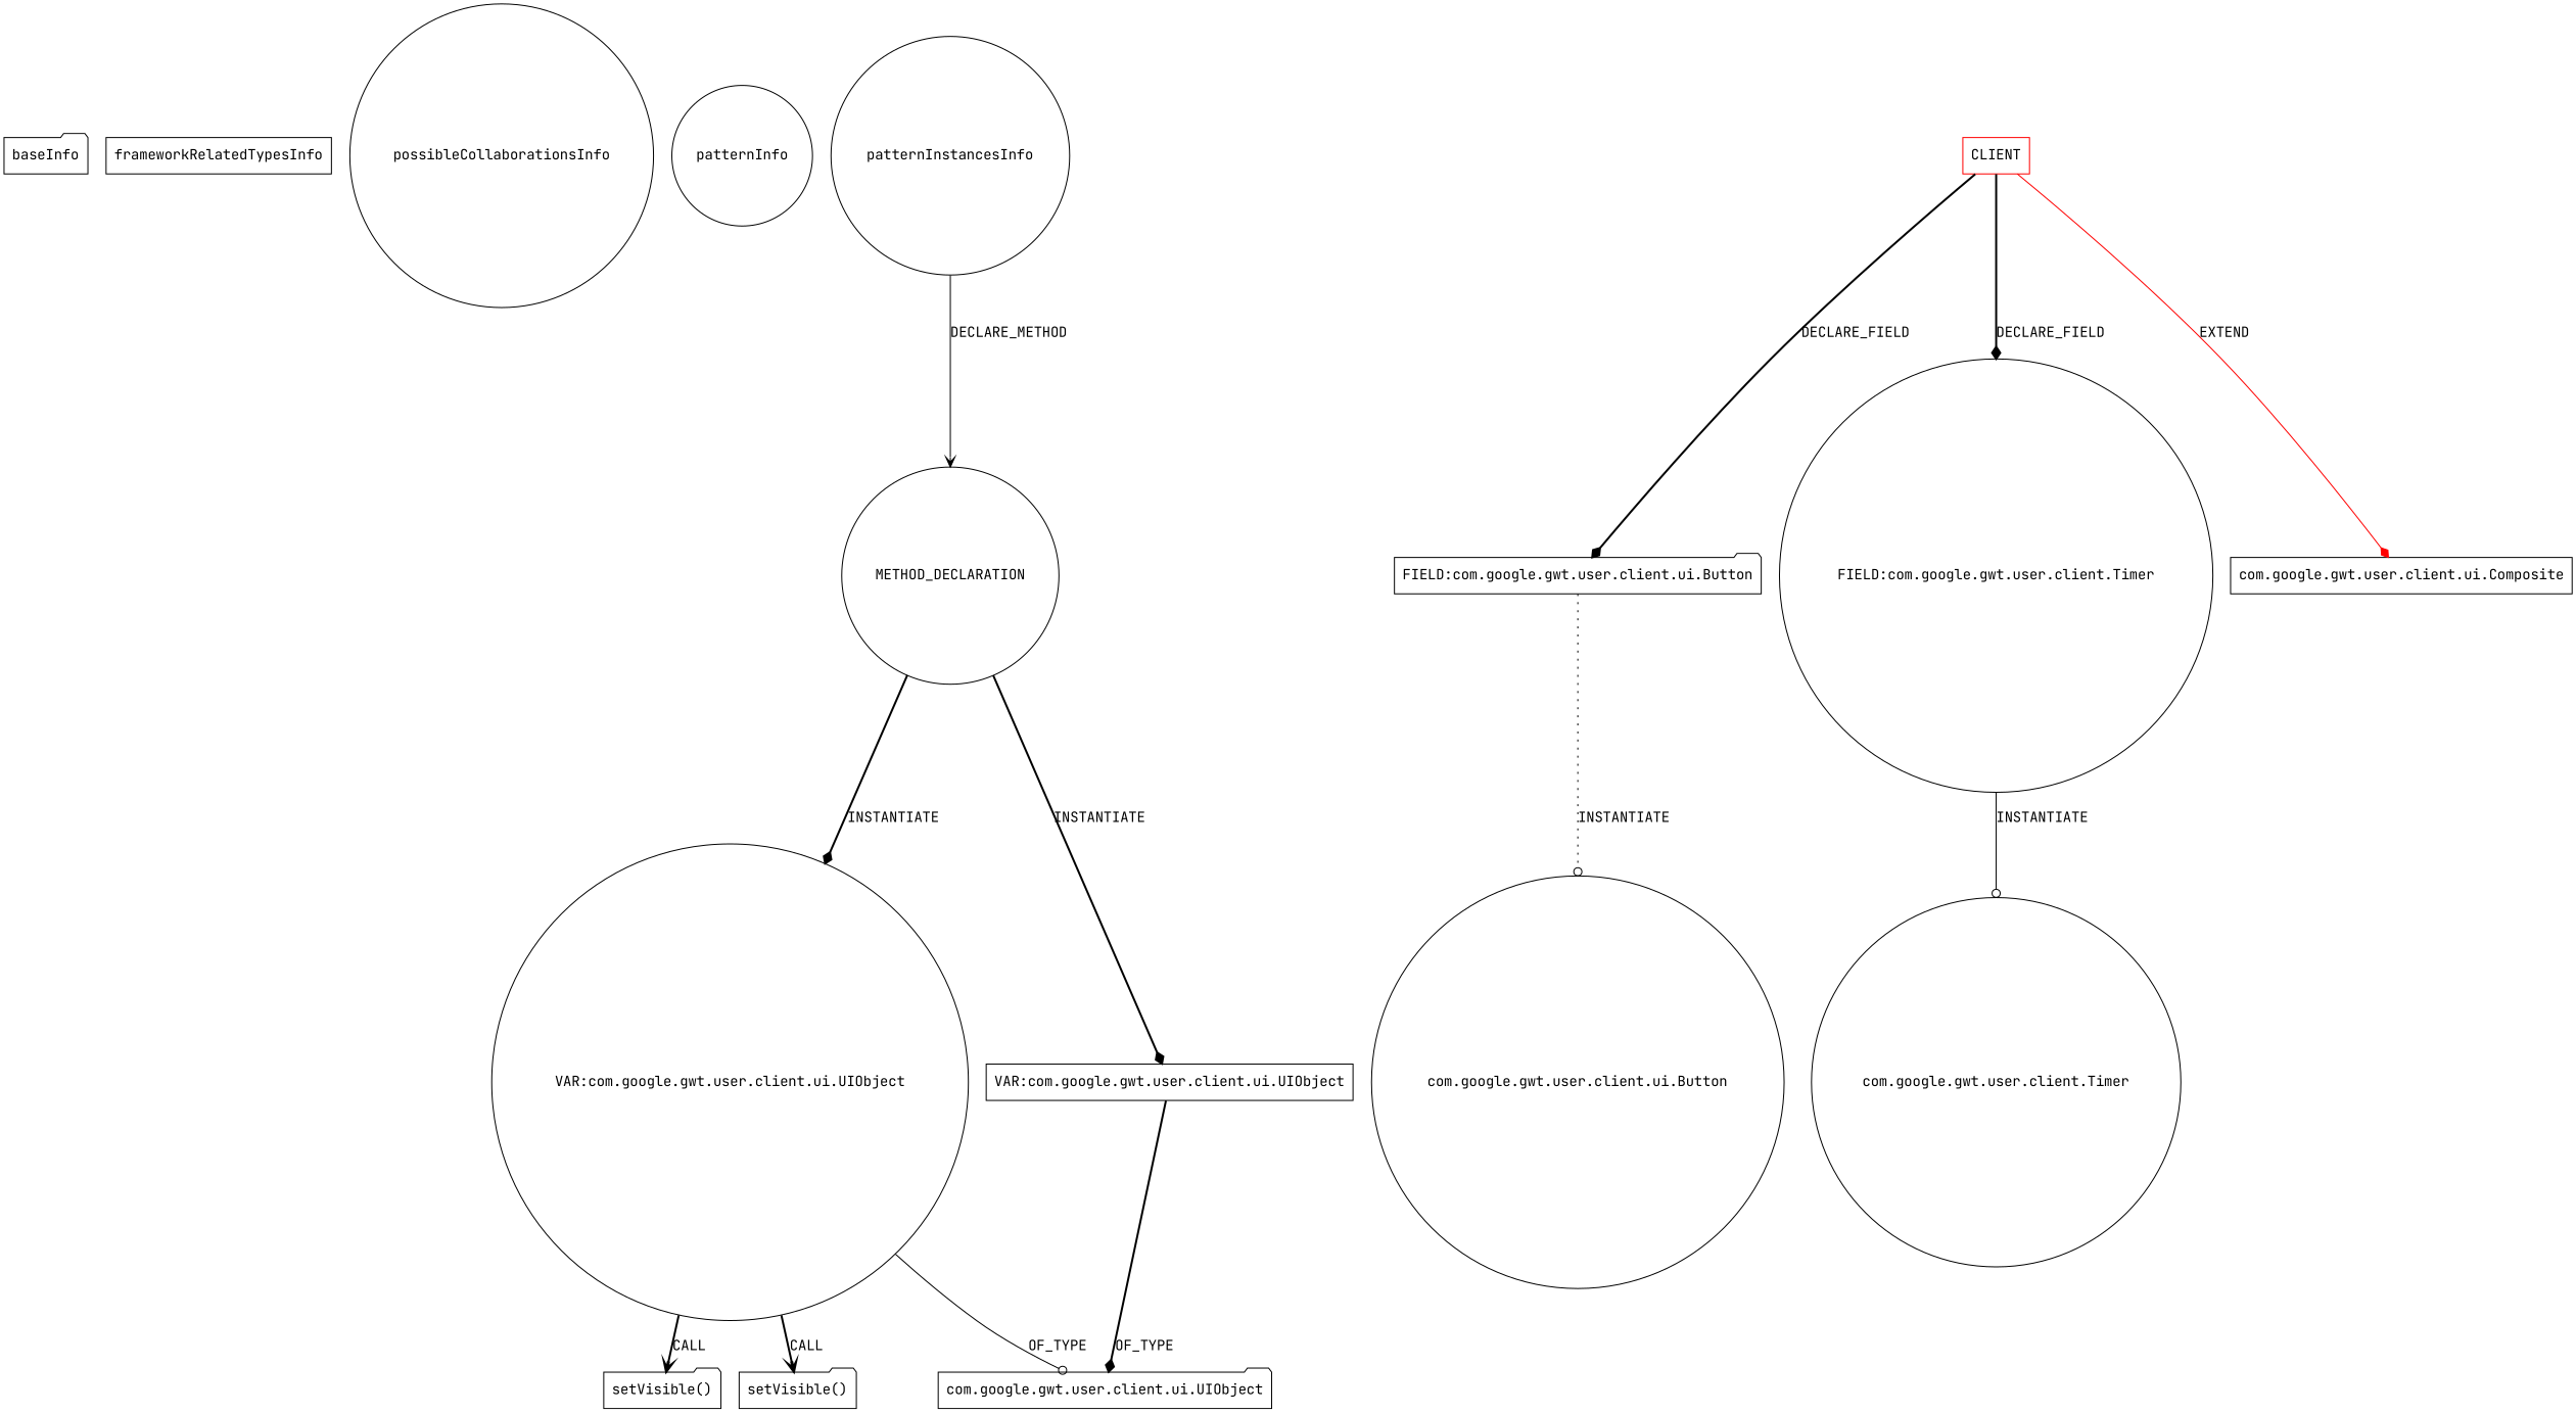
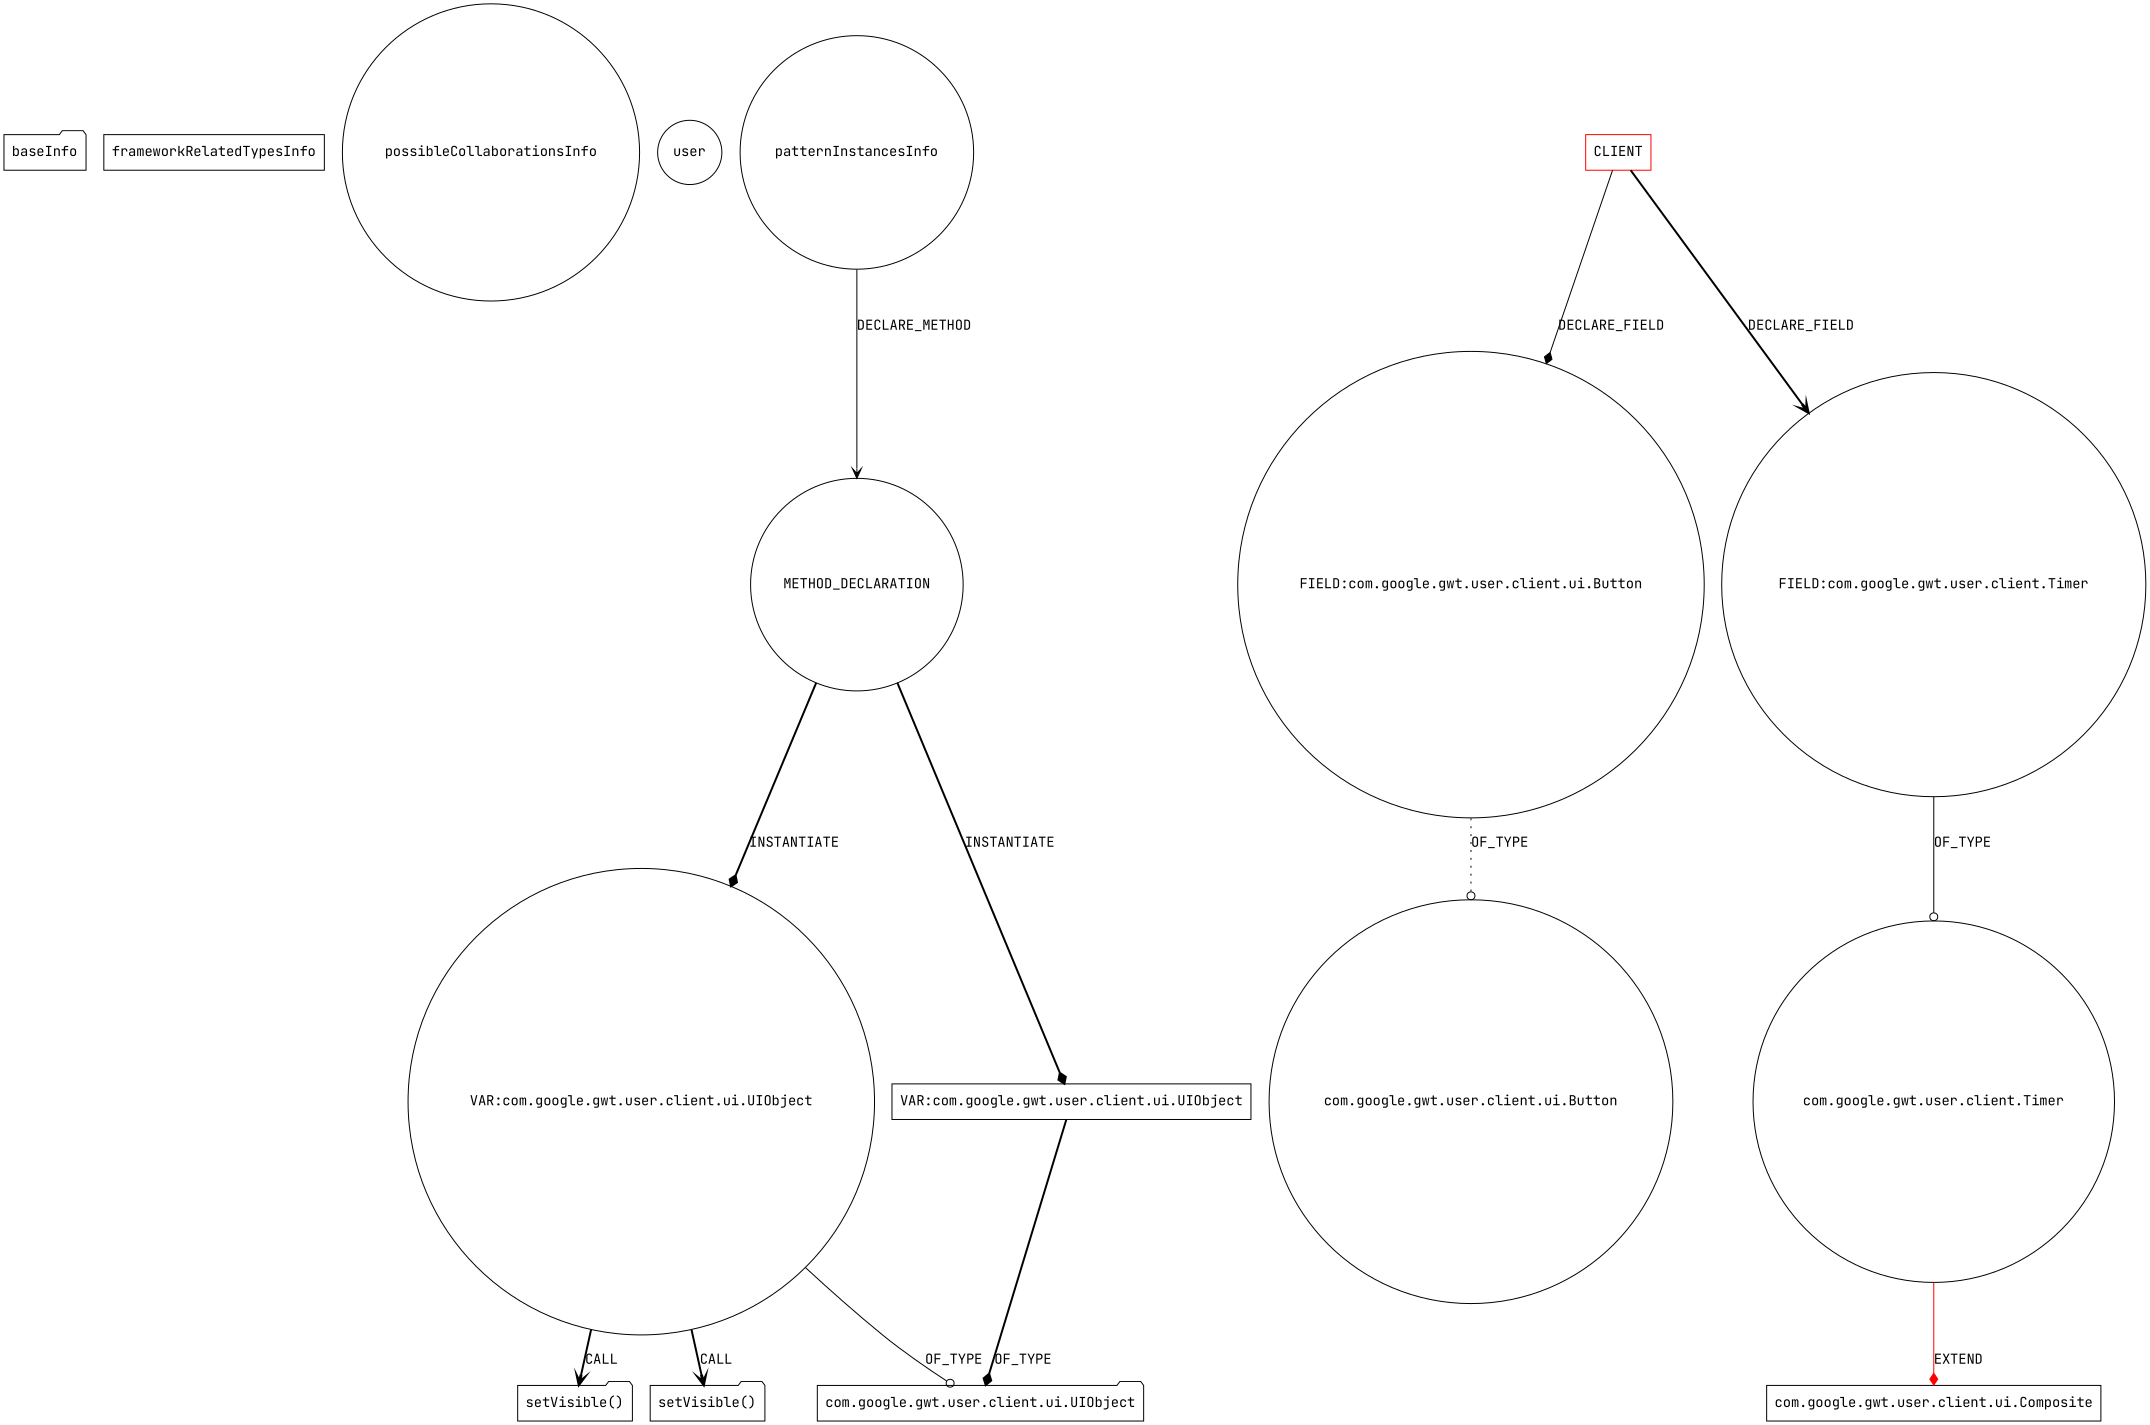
  digraph {
    fontname="JetBrains Mono"
    node [fontname="JetBrains Mono" shape=circle isFrameworkType=false]
    edge [arrowhead=diamond fontname="JetBrains Mono" style=bold]
    baseInfo [category=pattern graphId=184 isAnonymous=false possibleRelation=false shape=folder isFrameworkType=""]
    frameworkRelatedTypesInfo [0="com.google.gwt.user.client.ui.Composite" shape=box isFrameworkType=""]
    possibleCollaborationsInfo [isFrameworkType=""]
-   patternInfo [frequency=2.0 patternRootClient=0 isFrameworkType=""]
+   patternInfo [frequency=2.0 patternRootClient=0 label=user isFrameworkType=""]
    patternInstancesInfo [0="WSDOT-WSDOT-Search-GWT~/WSDOT-WSDOT-Search-GWT/WSDOT-Search-GWT-master/src/gov/wa/wsdot/search/client/SearchWidget.java~SearchWidget~449" 1="henrikerola-FaceLogin~/henrikerola-FaceLogin/FaceLogin-master/src/main/java/com/github/henrikerola/facelogin/client/LoginView.java~LoginView~1385" isFrameworkType=""]
    n6 [label=METHOD_DECLARATION vertexType=CLIENT_METHOD_DECLARATION]
-   n7 [label="FIELD:com.google.gwt.user.client.ui.Button" shape=folder vertexType=FIELD_DECLARATION]
+   n7 [label="FIELD:com.google.gwt.user.client.ui.Button" vertexType=FIELD_DECLARATION]
    n8 [label="com.google.gwt.user.client.ui.Button" vertexType=FRAMEWORK_CLASS_TYPE]
    n9 [color=red label=CLIENT shape=box vertexType=ROOT_CLIENT_CLASS_DECLARATION]
    n10 [label="FIELD:com.google.gwt.user.client.Timer" vertexType=FIELD_DECLARATION]
    n11 [label="com.google.gwt.user.client.ui.Composite" shape=box vertexType=FRAMEWORK_CLASS_TYPE]
    n12 [label="com.google.gwt.user.client.Timer" vertexType=FRAMEWORK_CLASS_TYPE]
    n13 [label="VAR:com.google.gwt.user.client.ui.UIObject" vertexType=VARIABLE_EXPRESION]
    n14 [label="VAR:com.google.gwt.user.client.ui.UIObject" shape=box vertexType=VARIABLE_EXPRESION]
    n15 [label="setVisible()" shape=folder vertexType=INSIDE_CALL]
    n16 [label="setVisible()" shape=folder vertexType=INSIDE_CALL]
    n17 [label="com.google.gwt.user.client.ui.UIObject" shape=folder vertexType=FRAMEWORK_CLASS_TYPE]
    patternInstancesInfo -> n6 [arrowhead=vee label=DECLARE_METHOD style=solid]
    n6 -> n13 [label=INSTANTIATE]
    n6 -> n14 [label=INSTANTIATE]
-   n7 -> n8 [arrowhead=odot label=INSTANTIATE style=dotted]
-   n9 -> n7 [label=DECLARE_FIELD]
-   n9 -> n10 [label=DECLARE_FIELD]
-   n9 -> n11 [color=red label=EXTEND style=solid]
-   n10 -> n12 [arrowhead=odot label=INSTANTIATE style=solid]
+   n7 -> n8 [arrowhead=odot label=OF_TYPE style=dotted]
+   n9 -> n7 [label=DECLARE_FIELD style=solid]
+   n9 -> n10 [arrowhead=vee label=DECLARE_FIELD]
+   n12 -> n11 [color=red label=EXTEND style=solid]
+   n10 -> n12 [arrowhead=odot label=OF_TYPE style=solid]
    n13 -> n15 [arrowhead=vee label=CALL]
    n13 -> n16 [arrowhead=vee label=CALL]
    n13 -> n17 [arrowhead=odot label=OF_TYPE style=solid]
    n14 -> n17 [label=OF_TYPE]
  }
